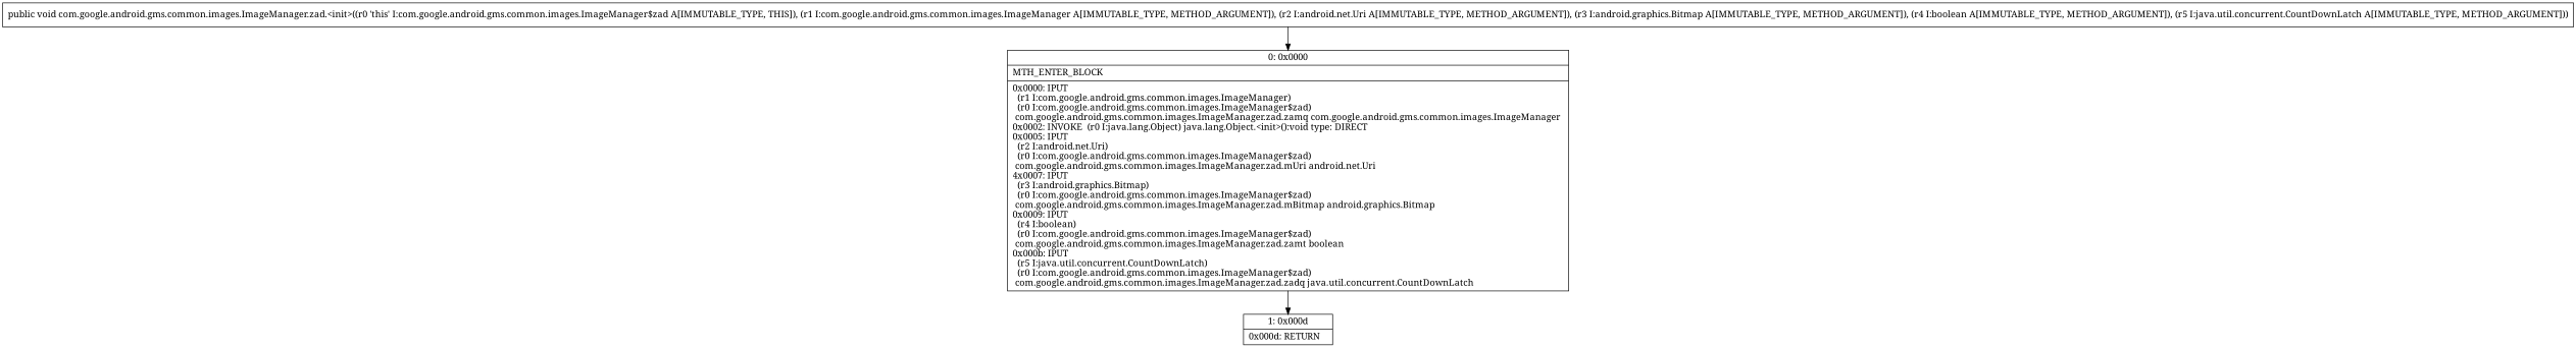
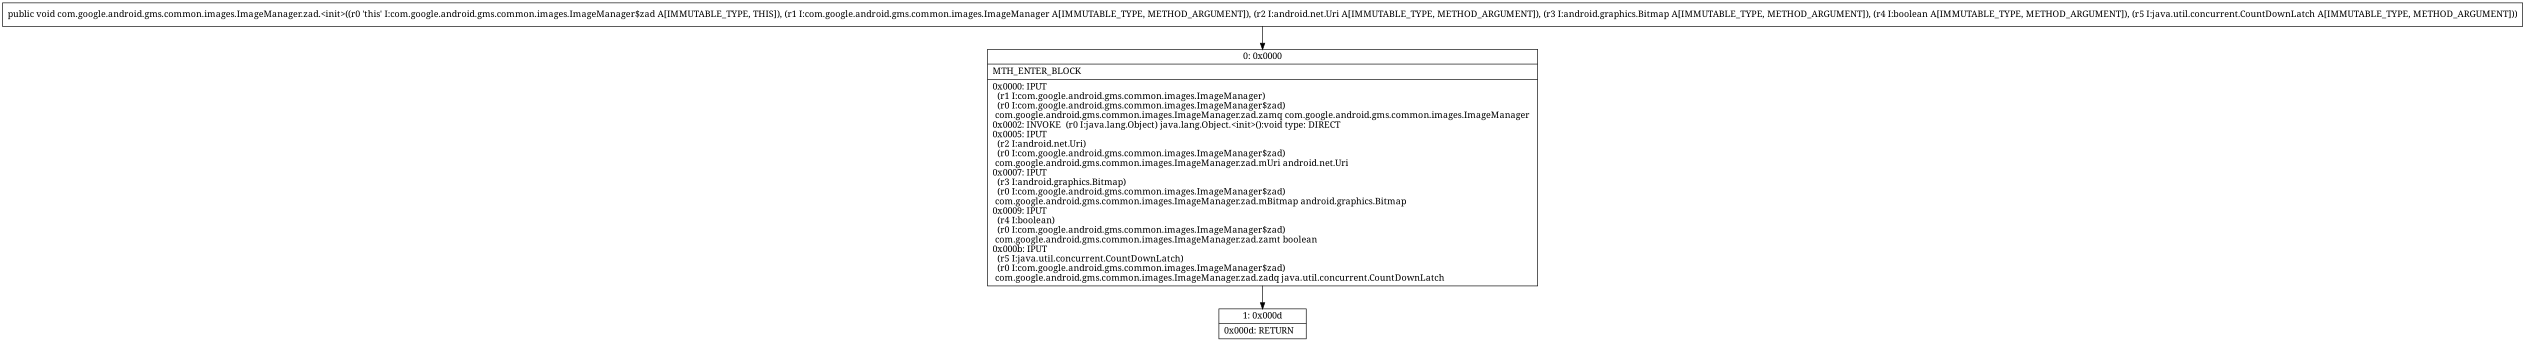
  digraph {
    fontname="Noto Serif"
    node [shape=record fontname="Noto Serif"]
    edge [fontname="Noto Serif"]
-   n1 [label="{0\:\ 0x0000|MTH_ENTER_BLOCK\l|0x0000: IPUT  \l  (r1 I:com.google.android.gms.common.images.ImageManager)\l  (r0 I:com.google.android.gms.common.images.ImageManager$zad)\l com.google.android.gms.common.images.ImageManager.zad.zamq com.google.android.gms.common.images.ImageManager \l0x0002: INVOKE  (r0 I:java.lang.Object) java.lang.Object.\<init\>():void type: DIRECT \l0x0005: IPUT  \l  (r2 I:android.net.Uri)\l  (r0 I:com.google.android.gms.common.images.ImageManager$zad)\l com.google.android.gms.common.images.ImageManager.zad.mUri android.net.Uri \l4x0007: IPUT  \l  (r3 I:android.graphics.Bitmap)\l  (r0 I:com.google.android.gms.common.images.ImageManager$zad)\l com.google.android.gms.common.images.ImageManager.zad.mBitmap android.graphics.Bitmap \l0x0009: IPUT  \l  (r4 I:boolean)\l  (r0 I:com.google.android.gms.common.images.ImageManager$zad)\l com.google.android.gms.common.images.ImageManager.zad.zamt boolean \l0x000b: IPUT  \l  (r5 I:java.util.concurrent.CountDownLatch)\l  (r0 I:com.google.android.gms.common.images.ImageManager$zad)\l com.google.android.gms.common.images.ImageManager.zad.zadq java.util.concurrent.CountDownLatch \l}"]
+   n1 [label="{0\:\ 0x0000|MTH_ENTER_BLOCK\l|0x0000: IPUT  \l  (r1 I:com.google.android.gms.common.images.ImageManager)\l  (r0 I:com.google.android.gms.common.images.ImageManager$zad)\l com.google.android.gms.common.images.ImageManager.zad.zamq com.google.android.gms.common.images.ImageManager \l0x0002: INVOKE  (r0 I:java.lang.Object) java.lang.Object.\<init\>():void type: DIRECT \l0x0005: IPUT  \l  (r2 I:android.net.Uri)\l  (r0 I:com.google.android.gms.common.images.ImageManager$zad)\l com.google.android.gms.common.images.ImageManager.zad.mUri android.net.Uri \l0x0007: IPUT  \l  (r3 I:android.graphics.Bitmap)\l  (r0 I:com.google.android.gms.common.images.ImageManager$zad)\l com.google.android.gms.common.images.ImageManager.zad.mBitmap android.graphics.Bitmap \l0x0009: IPUT  \l  (r4 I:boolean)\l  (r0 I:com.google.android.gms.common.images.ImageManager$zad)\l com.google.android.gms.common.images.ImageManager.zad.zamt boolean \l0x000b: IPUT  \l  (r5 I:java.util.concurrent.CountDownLatch)\l  (r0 I:com.google.android.gms.common.images.ImageManager$zad)\l com.google.android.gms.common.images.ImageManager.zad.zadq java.util.concurrent.CountDownLatch \l}"]
    n2 [label="{1\:\ 0x000d|0x000d: RETURN   \l}"]
    n3 [label="{public void com.google.android.gms.common.images.ImageManager.zad.\<init\>((r0 'this' I:com.google.android.gms.common.images.ImageManager$zad A[IMMUTABLE_TYPE, THIS]), (r1 I:com.google.android.gms.common.images.ImageManager A[IMMUTABLE_TYPE, METHOD_ARGUMENT]), (r2 I:android.net.Uri A[IMMUTABLE_TYPE, METHOD_ARGUMENT]), (r3 I:android.graphics.Bitmap A[IMMUTABLE_TYPE, METHOD_ARGUMENT]), (r4 I:boolean A[IMMUTABLE_TYPE, METHOD_ARGUMENT]), (r5 I:java.util.concurrent.CountDownLatch A[IMMUTABLE_TYPE, METHOD_ARGUMENT])) }"]
    n1 -> n2
    n3 -> n1
  }
